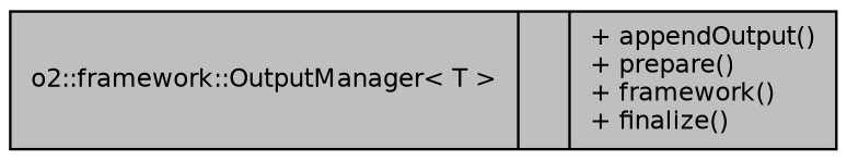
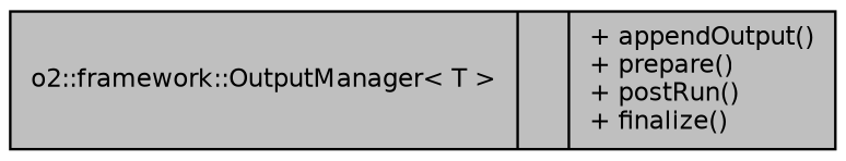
  digraph {
    rankdir=LR
-   n1 [color=black fillcolor=grey75 fontcolor=black fontname=Helvetica fontsize=10 height=0.2 label="{o2::framework::OutputManager\< T \>\n||+ appendOutput()\l+ prepare()\l+ framework()\l+ finalize()\l}" shape=record style=filled width=0.4]
+   n1 [color=black fillcolor=grey75 fontcolor=black fontname=Helvetica fontsize=10 height=0.2 label="{o2::framework::OutputManager\< T \>\n||+ appendOutput()\l+ prepare()\l+ postRun()\l+ finalize()\l}" shape=record style=filled width=0.4]
  }
